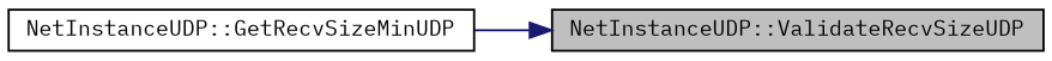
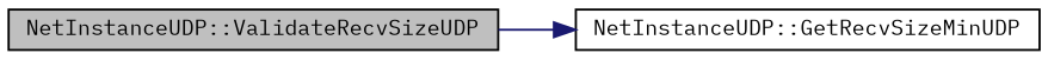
  digraph {
    rankdir=LR
    fontname="IBM Plex Mono"
    node [color=black fontname="IBM Plex Mono" fontsize=10 shape=record style=filled]
    n1 [fillcolor=grey75 fontcolor=black height=0.2 label="NetInstanceUDP::ValidateRecvSizeUDP" width=0.4]
    n2 [fillcolor=white height=0.2 label="NetInstanceUDP::GetRecvSizeMinUDP" width=0.4]
-   n2 -> n1 [color=midnightblue fontname="IBM Plex Mono" fontsize=10 labelfontname=FreeSans labelfontsize=10 style=solid]
+   n1 -> n2 [color=midnightblue fontname="IBM Plex Mono" fontsize=10 labelfontname=FreeSans labelfontsize=10 style=solid]
  }
